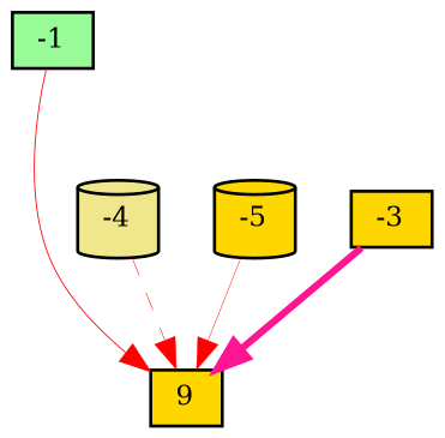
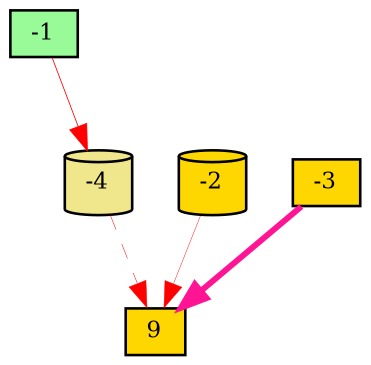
  digraph {
    node [fillcolor=gold fontsize=9 shape=box style=filled]
    edge [color=red style=solid]
    -1 [fillcolor=palegreen height=0.2 width=0.2]
    n2 [height=0.2 label=9 width=0.2]
-   -2 [height=0.2 shape=cylinder width=0.2 label=-5]
+   -2 [height=0.2 shape=cylinder width=0.2]
    -3 [height=0.2 width=0.2]
    -4 [fillcolor=khaki height=0.2 shape=cylinder width=0.2]
-   -1 -> n2 [penwidth=0.3171658267070945 style=bold]
+   -1 -> -4 [penwidth=0.3171658267070945 style=bold]
    -2 -> n2 [penwidth=0.16984373162499278]
    -3 -> n2 [color=deeppink penwidth=2.2930711396962047]
    -4 -> n2 [penwidth=0.19370066622623655 style=dashed]
  }
